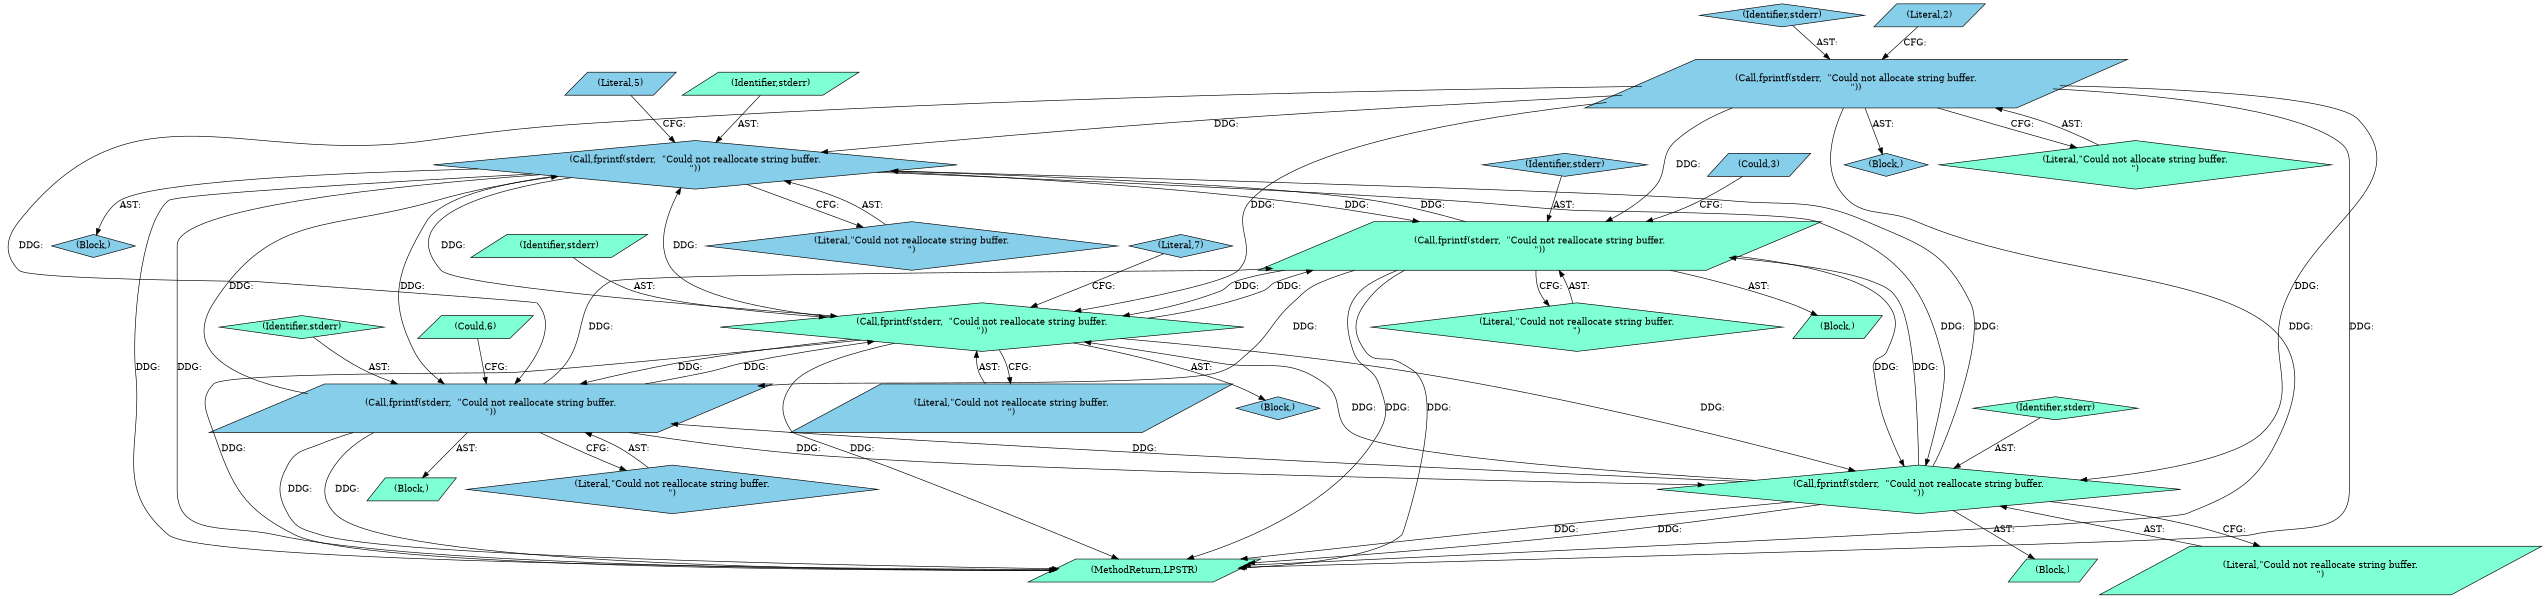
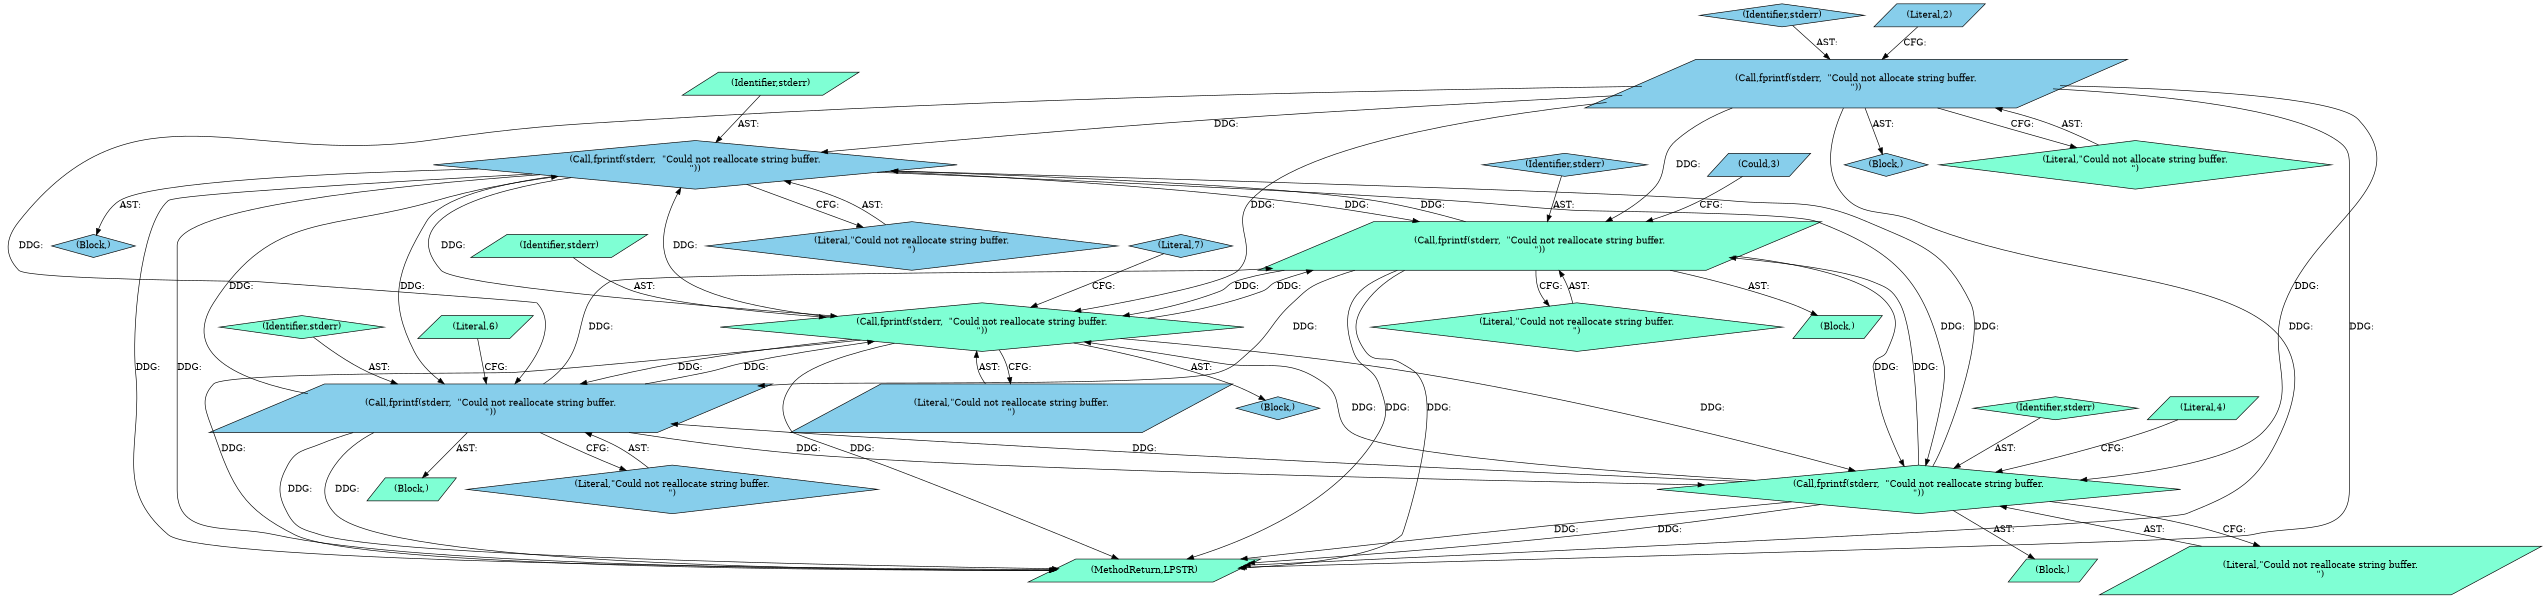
  digraph {
    node [fillcolor=aquamarine shape=parallelogram style=filled]
    n1 [fillcolor=skyblue label="(Call,fprintf(stderr,  \"Could not reallocate string buffer.\n\"))" shape=diamond]
    n2 [label="(Call,fprintf(stderr,  \"Could not reallocate string buffer.\n\"))"]
    n3 [label="(Call,fprintf(stderr,  \"Could not reallocate string buffer.\n\"))" shape=diamond]
    n4 [fillcolor=skyblue label="(Call,fprintf(stderr,  \"Could not reallocate string buffer.\n\"))"]
    n5 [label="(Call,fprintf(stderr,  \"Could not reallocate string buffer.\n\"))" shape=diamond]
    n6 [label="(MethodReturn,LPSTR)"]
    n7 [fillcolor=skyblue label="(Literal,\"Could not reallocate string buffer.\n\")" shape=diamond]
    n8 [fillcolor=skyblue label="(Block,)" shape=diamond]
    n9 [label="(Block,)"]
    n10 [label="(Literal,\"Could not reallocate string buffer.\n\")" shape=diamond]
    n11 [fillcolor=skyblue label="(Literal,\"Could not reallocate string buffer.\n\")"]
    n12 [fillcolor=skyblue label="(Block,)" shape=diamond]
    n13 [label="(Block,)"]
    n14 [fillcolor=skyblue label="(Literal,\"Could not reallocate string buffer.\n\")" shape=diamond]
    n15 [label="(Literal,\"Could not reallocate string buffer.\n\")"]
    n16 [label="(Block,)"]
    n17 [fillcolor=skyblue label="(Call,fprintf(stderr,  \"Could not allocate string buffer.\n\"))"]
    n18 [fillcolor=skyblue label="(Block,)" shape=diamond]
    n19 [label="(Literal,\"Could not allocate string buffer.\n\")" shape=diamond]
    n20 [fillcolor=skyblue label="(Literal,7)" shape=diamond]
-   n21 [fillcolor=skyblue label="(Literal,5)"]
    n22 [label="(Identifier,stderr)" shape=diamond]
    n23 [label="(Identifier,stderr)"]
    n24 [fillcolor=skyblue label="(Could,3)"]
    n25 [label="(Identifier,stderr)"]
    n26 [label="(Identifier,stderr)" shape=diamond]
    n27 [fillcolor=skyblue label="(Identifier,stderr)" shape=diamond]
+   n28 [label="(Literal,4)"]
    n29 [fillcolor=skyblue label="(Literal,2)"]
    n30 [fillcolor=skyblue label="(Identifier,stderr)" shape=diamond]
-   n31 [label="(Could,6)"]
+   n31 [label="(Literal,6)"]
    n1 -> n2 [label="DDG: "]
    n1 -> n3 [label="DDG: "]
    n1 -> n4 [label="DDG: "]
    n1 -> n5 [label="DDG: "]
    n1 -> n6 [label="DDG: "]
    n1 -> n6 [label="DDG: "]
    n1 -> n7 [label="CFG: "]
    n1 -> n8 [label="AST: "]
    n2 -> n1 [label="DDG: "]
    n2 -> n3 [label="DDG: "]
    n2 -> n4 [label="DDG: "]
    n2 -> n5 [label="DDG: "]
    n2 -> n6 [label="DDG: "]
    n2 -> n6 [label="DDG: "]
    n2 -> n9 [label="AST: "]
    n2 -> n10 [label="CFG: "]
    n3 -> n1 [label="DDG: "]
    n3 -> n2 [label="DDG: "]
    n3 -> n4 [label="DDG: "]
    n3 -> n5 [label="DDG: "]
    n3 -> n6 [label="DDG: "]
    n3 -> n6 [label="DDG: "]
    n3 -> n11 [label="CFG: "]
    n3 -> n12 [label="AST: "]
    n4 -> n1 [label="DDG: "]
    n4 -> n2 [label="DDG: "]
    n4 -> n3 [label="DDG: "]
    n4 -> n5 [label="DDG: "]
    n4 -> n6 [label="DDG: "]
    n4 -> n6 [label="DDG: "]
    n4 -> n13 [label="AST: "]
    n4 -> n14 [label="CFG: "]
    n5 -> n1 [label="DDG: "]
    n5 -> n2 [label="DDG: "]
    n5 -> n3 [label="DDG: "]
    n5 -> n4 [label="DDG: "]
    n5 -> n6 [label="DDG: "]
    n5 -> n6 [label="DDG: "]
    n5 -> n15 [label="CFG: "]
    n5 -> n16 [label="AST: "]
    n7 -> n1 [label="AST: "]
    n10 -> n2 [label="AST: "]
    n11 -> n3 [label="AST: "]
    n14 -> n4 [label="AST: "]
    n15 -> n5 [label="AST: "]
    n17 -> n1 [label="DDG: "]
    n17 -> n2 [label="DDG: "]
    n17 -> n3 [label="DDG: "]
    n17 -> n4 [label="DDG: "]
    n17 -> n5 [label="DDG: "]
    n17 -> n6 [label="DDG: "]
    n17 -> n6 [label="DDG: "]
    n17 -> n18 [label="AST: "]
    n17 -> n19 [label="CFG: "]
    n19 -> n17 [label="AST: "]
    n20 -> n3 [label="CFG: "]
-   n21 -> n1 [label="CFG: "]
    n22 -> n4 [label="AST: "]
    n23 -> n1 [label="AST: "]
    n24 -> n2 [label="CFG: "]
    n25 -> n3 [label="AST: "]
    n26 -> n5 [label="AST: "]
    n27 -> n17 [label="AST: "]
+   n28 -> n5 [label="CFG: "]
    n29 -> n17 [label="CFG: "]
    n30 -> n2 [label="AST: "]
    n31 -> n4 [label="CFG: "]
  }
